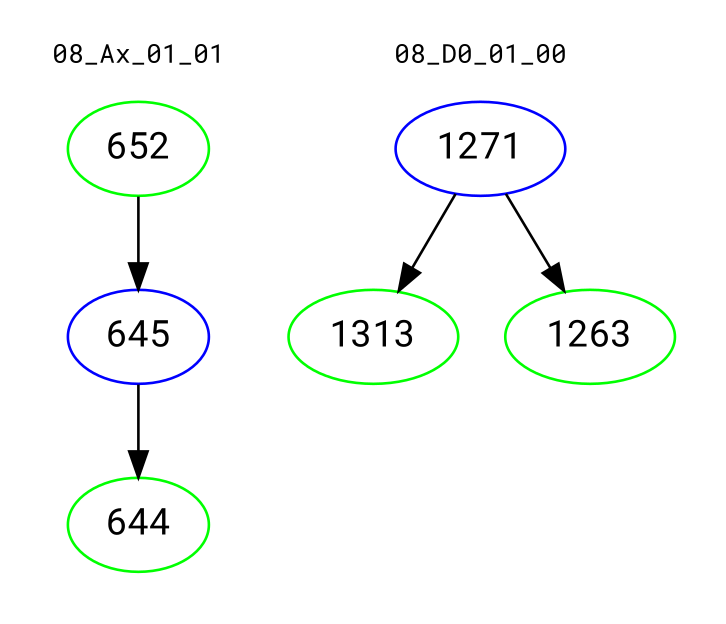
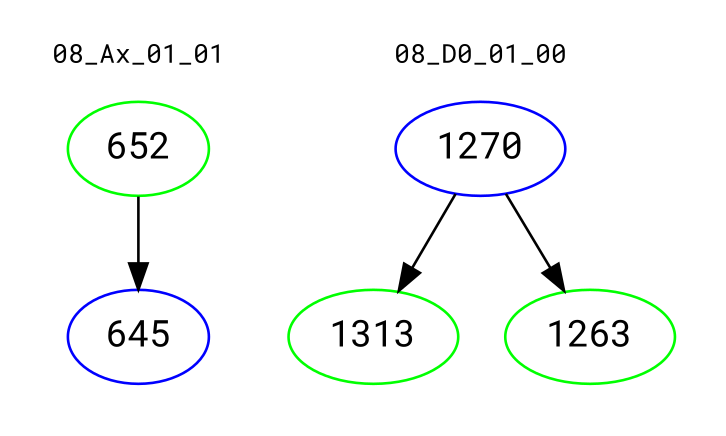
  digraph {
    fontname="Roboto Mono"
    node [color=green fontname="Roboto Mono"]
    edge [color=black fontname="Roboto Mono"]
    n1 [color=blue label=645]
-   n2 [label=644]
    n3 [label=652]
-   n4 [color=blue label=1271]
+   n4 [color=blue label=1270]
    n5 [label=1313]
    n6 [label=1263]
    subgraph cluster_1 {
      color=white
      fontsize=10
      label="08_Ax_01_01"
      n1
-     n2
      n3
    }
    subgraph cluster_2 {
      color=white
      fontsize=10
      label="08_D0_01_00"
      n4
      n5
      n6
    }
-   n1 -> n2
    n3 -> n1
    n4 -> n5
    n4 -> n6
  }
